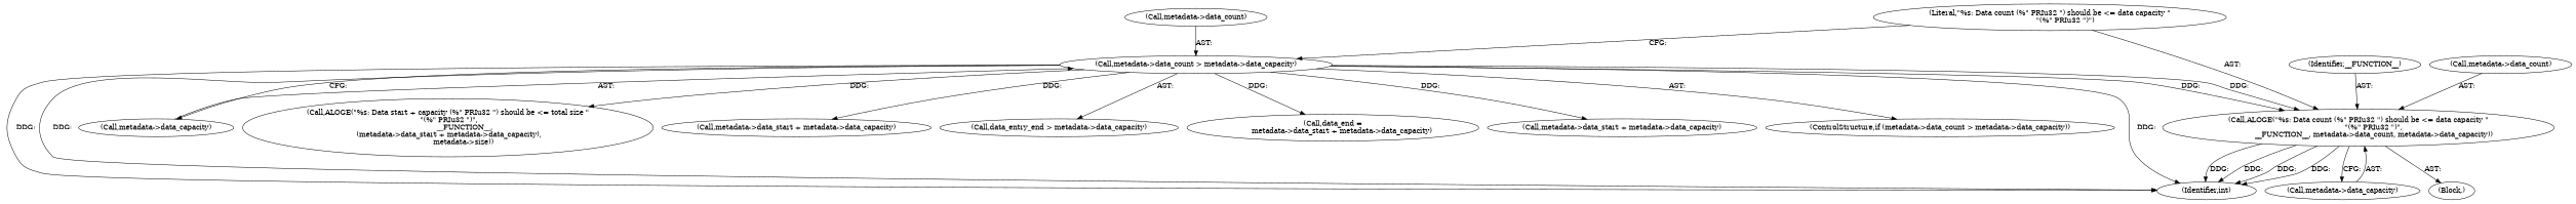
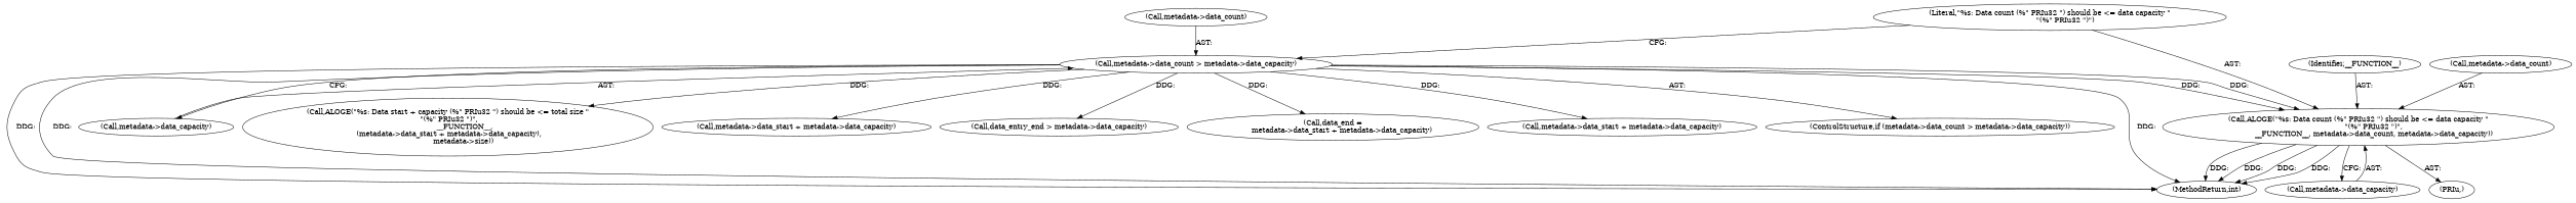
  digraph {
    n1 [label="(Call,ALOGE(\"%s: Data count (%\" PRIu32 \") should be <= data capacity \"\n              \"(%\" PRIu32 \")\",\n              __FUNCTION__, metadata->data_count, metadata->data_capacity))"]
    n2 [label="(Call,metadata->data_capacity)"]
-   n3 [label="(Block,)"]
-   n4 [label="(Identifier,int)"]
+   n3 [label="(PRIu,)"]
+   n4 [label="(MethodReturn,int)"]
    n5 [label="(Call,metadata->data_count > metadata->data_capacity)"]
    n6 [label="(Call,metadata->data_capacity)"]
    n7 [label="(Call,ALOGE(\"%s: Data start + capacity (%\" PRIu32 \") should be <= total size \"\n \"(%\" PRIu32 \")\",\n               __FUNCTION__,\n (metadata->data_start + metadata->data_capacity),\n              metadata->size))"]
    n8 [label="(Call,metadata->data_start + metadata->data_capacity)"]
    n9 [label="(Call,data_entry_end > metadata->data_capacity)"]
    n10 [label="(Call,data_end =\n        metadata->data_start + metadata->data_capacity)"]
    n11 [label="(Call,metadata->data_start + metadata->data_capacity)"]
    n12 [label="(ControlStructure,if (metadata->data_count > metadata->data_capacity))"]
    n13 [label="(Identifier,__FUNCTION__)"]
    n14 [label="(Call,metadata->data_count)"]
    n15 [label="(Call,metadata->data_count)"]
    n16 [label="(Literal,\"%s: Data count (%\" PRIu32 \") should be <= data capacity \"\n              \"(%\" PRIu32 \")\")"]
    n1 -> n2 [label="CFG: "]
    n1 -> n3 [label="AST: "]
    n1 -> n4 [label="DDG: "]
    n1 -> n4 [label="DDG: "]
    n1 -> n4 [label="DDG: "]
    n1 -> n4 [label="DDG: "]
    n2 -> n1 [label="AST: "]
    n5 -> n1 [label="DDG: "]
    n5 -> n1 [label="DDG: "]
    n5 -> n4 [label="DDG: "]
    n5 -> n4 [label="DDG: "]
    n5 -> n4 [label="DDG: "]
    n5 -> n6 [label="CFG: "]
    n5 -> n7 [label="DDG: "]
    n5 -> n8 [label="DDG: "]
-   n5 -> n9 [label="AST: "]
+   n5 -> n9 [label="DDG: "]
    n5 -> n10 [label="DDG: "]
    n5 -> n11 [label="DDG: "]
    n5 -> n12 [label="AST: "]
    n6 -> n5 [label="AST: "]
    n13 -> n1 [label="AST: "]
    n14 -> n1 [label="AST: "]
    n15 -> n5 [label="AST: "]
    n16 -> n1 [label="AST: "]
    n16 -> n5 [label="CFG: "]
  }
